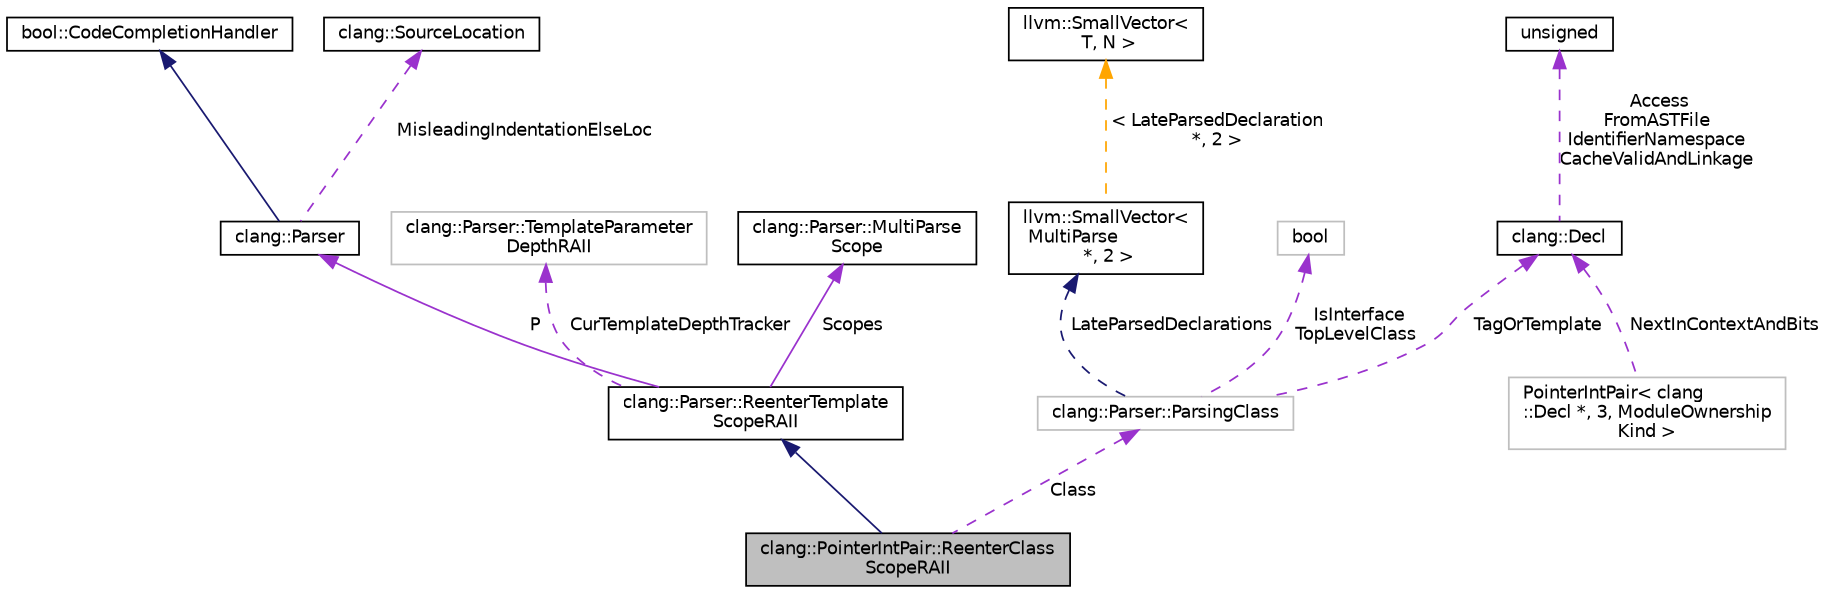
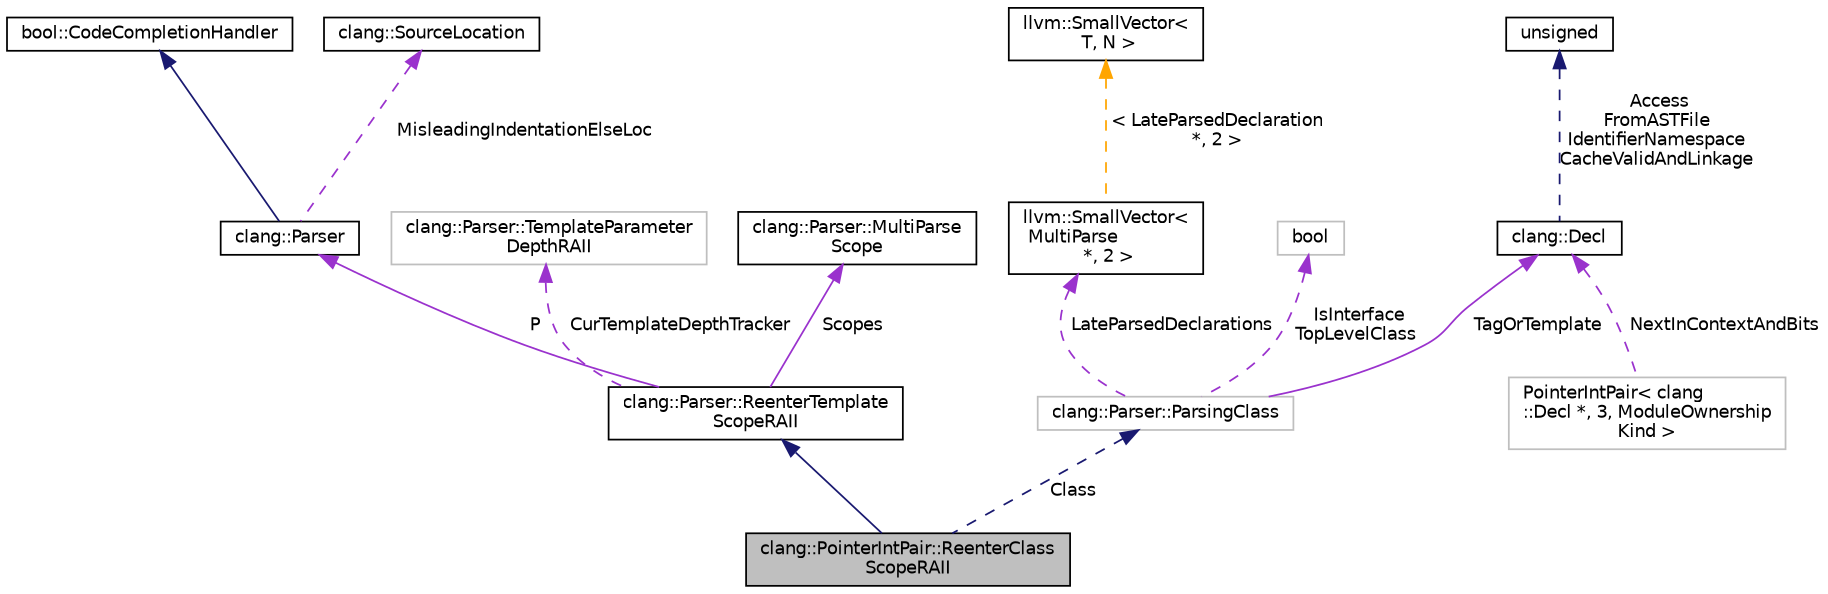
  digraph {
    rankdir=TB
    node [color=black fontname=Helvetica fontsize=10 shape=record]
    edge [color=darkorchid3 dir=back fontname=Helvetica fontsize=10 labelfontname=Helvetica labelfontsize=10 style=dashed]
    n1 [fillcolor=grey75 fontcolor=black height=0.2 label="clang::PointerIntPair::ReenterClass\lScopeRAII" style=filled width=0.4]
    n2 [height=0.2 label="clang::Parser::ReenterTemplate\lScopeRAII" width=0.4]
    n3 [height=0.2 label="clang::Parser" width=0.4]
    n4 [height=0.2 label="bool::CodeCompletionHandler" width=0.4]
    n5 [height=0.2 label="clang::SourceLocation" width=0.4]
    n6 [color=grey75 height=0.2 label="clang::Parser::TemplateParameter\lDepthRAII" width=0.4]
    n7 [height=0.2 label="clang::Parser::MultiParse\lScope" width=0.4]
    n8 [color=grey75 height=0.2 label="clang::Parser::ParsingClass" width=0.4]
    n9 [height=0.2 label="llvm::SmallVector\<\l MultiParse\l *, 2 \>" width=0.4]
    n10 [height=0.2 label="llvm::SmallVector\<\l T, N \>" width=0.4]
    n11 [color=grey75 height=0.2 label=bool width=0.4]
    n12 [height=0.2 label="clang::Decl" width=0.4]
    n13 [color=grey75 height=0.2 label="PointerIntPair\< clang\l::Decl *, 3, ModuleOwnership\lKind \>" width=0.4]
    n14 [height=0.2 label=unsigned width=0.4]
    n2 -> n1 [color=midnightblue style=solid]
    n3 -> n2 [label=" P" style=solid]
    n4 -> n3 [color=midnightblue style=solid]
    n5 -> n3 [label=" MisleadingIndentationElseLoc"]
    n6 -> n2 [label=" CurTemplateDepthTracker"]
    n7 -> n2 [label=" Scopes" style=solid]
-   n8 -> n1 [label=" Class"]
-   n9 -> n8 [color=midnightblue label=" LateParsedDeclarations"]
+   n8 -> n1 [color=midnightblue label=" Class"]
+   n9 -> n8 [label=" LateParsedDeclarations"]
    n10 -> n9 [color=orange label=" \< LateParsedDeclaration\l *, 2 \>"]
    n11 -> n8 [label=" IsInterface\nTopLevelClass"]
-   n12 -> n8 [label=" TagOrTemplate"]
+   n12 -> n8 [label=" TagOrTemplate" style=solid]
    n12 -> n13 [label=" NextInContextAndBits"]
-   n14 -> n12 [label=" Access\nFromASTFile\nIdentifierNamespace\nCacheValidAndLinkage"]
+   n14 -> n12 [color=midnightblue label=" Access\nFromASTFile\nIdentifierNamespace\nCacheValidAndLinkage"]
  }
